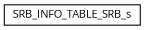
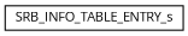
  digraph {
    rankdir=LR
    fontname="Open Sans"
-   n1 [color=black fillcolor=white fontname="Open Sans" fontsize=10 height=0.2 label=SRB_INFO_TABLE_SRB_s shape=record style=filled width=0.4]
+   n1 [color=black fillcolor=white fontname="Open Sans" fontsize=10 height=0.2 label=SRB_INFO_TABLE_ENTRY_s shape=record style=filled width=0.4]
  }
